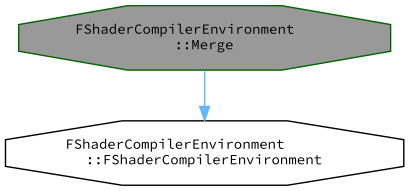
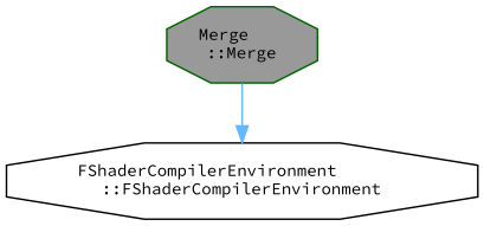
  digraph {
    rankdir=TB
    fontname="Source Code Pro"
    node [fontname="Source Code Pro" fontsize=10 shape=octagon style=filled]
-   n1 [color=darkgreen fillcolor=grey60 fontcolor=black height=0.2 label="FShaderCompilerEnvironment\l::Merge" width=0.4]
+   n1 [color=darkgreen fillcolor=grey60 fontcolor=black height=0.2 label="Merge\l::Merge" width=0.4]
    n2 [color=black fillcolor=white height=0.2 label="FShaderCompilerEnvironment\l::FShaderCompilerEnvironment" width=0.4]
    n1 -> n2 [color=steelblue1 fontname="Source Code Pro" fontsize=10 labelfontname=Helvetica labelfontsize=10 style=solid]
  }
